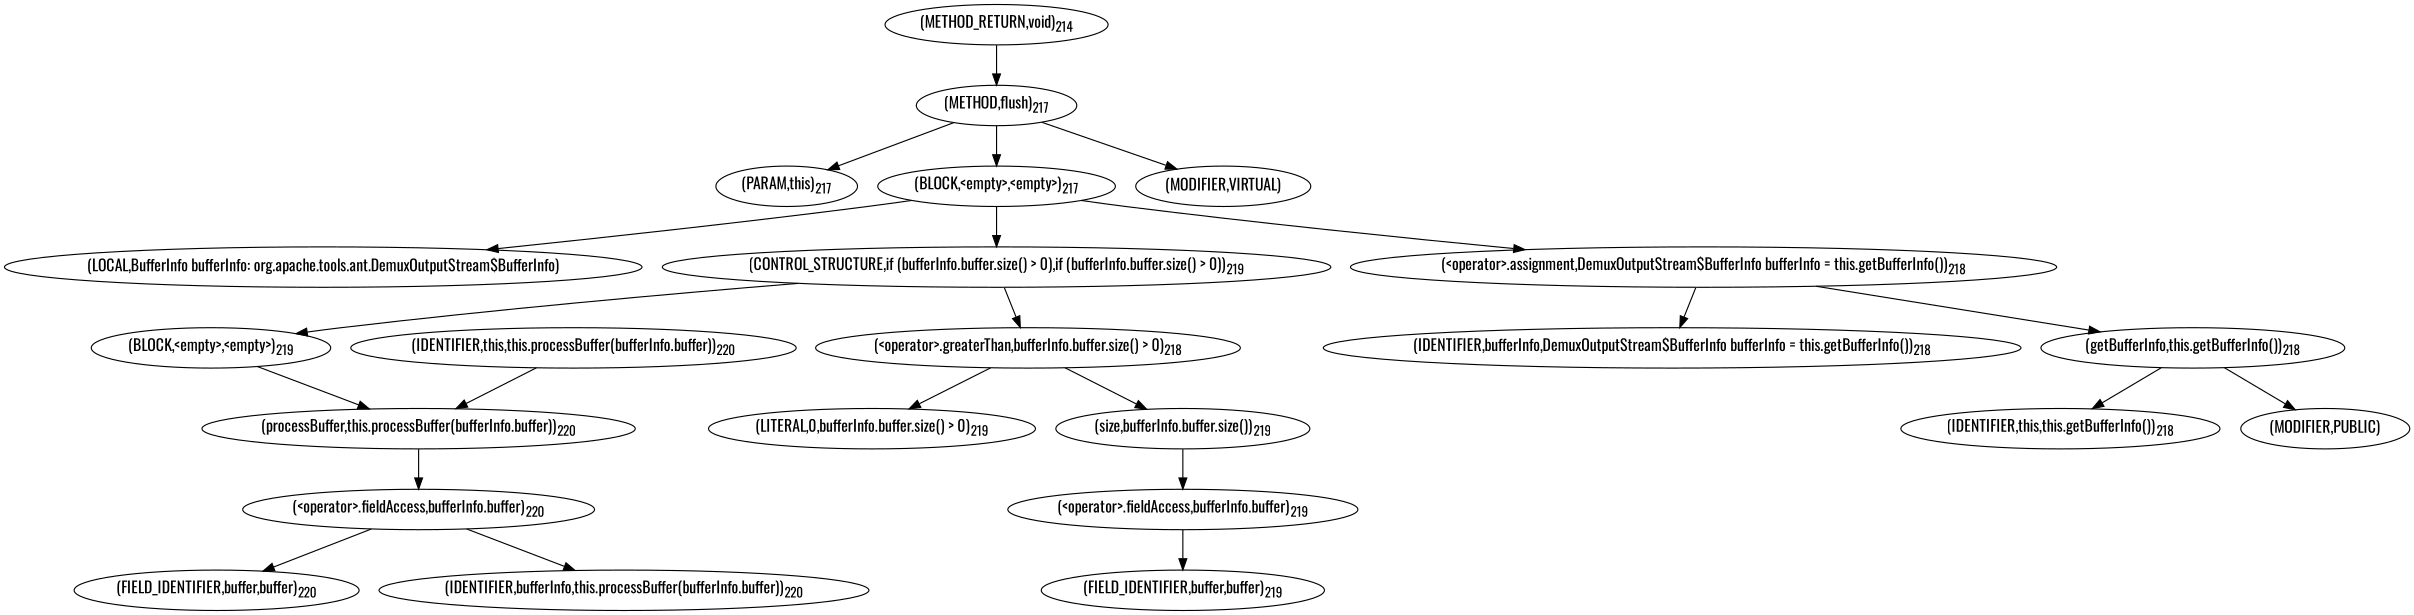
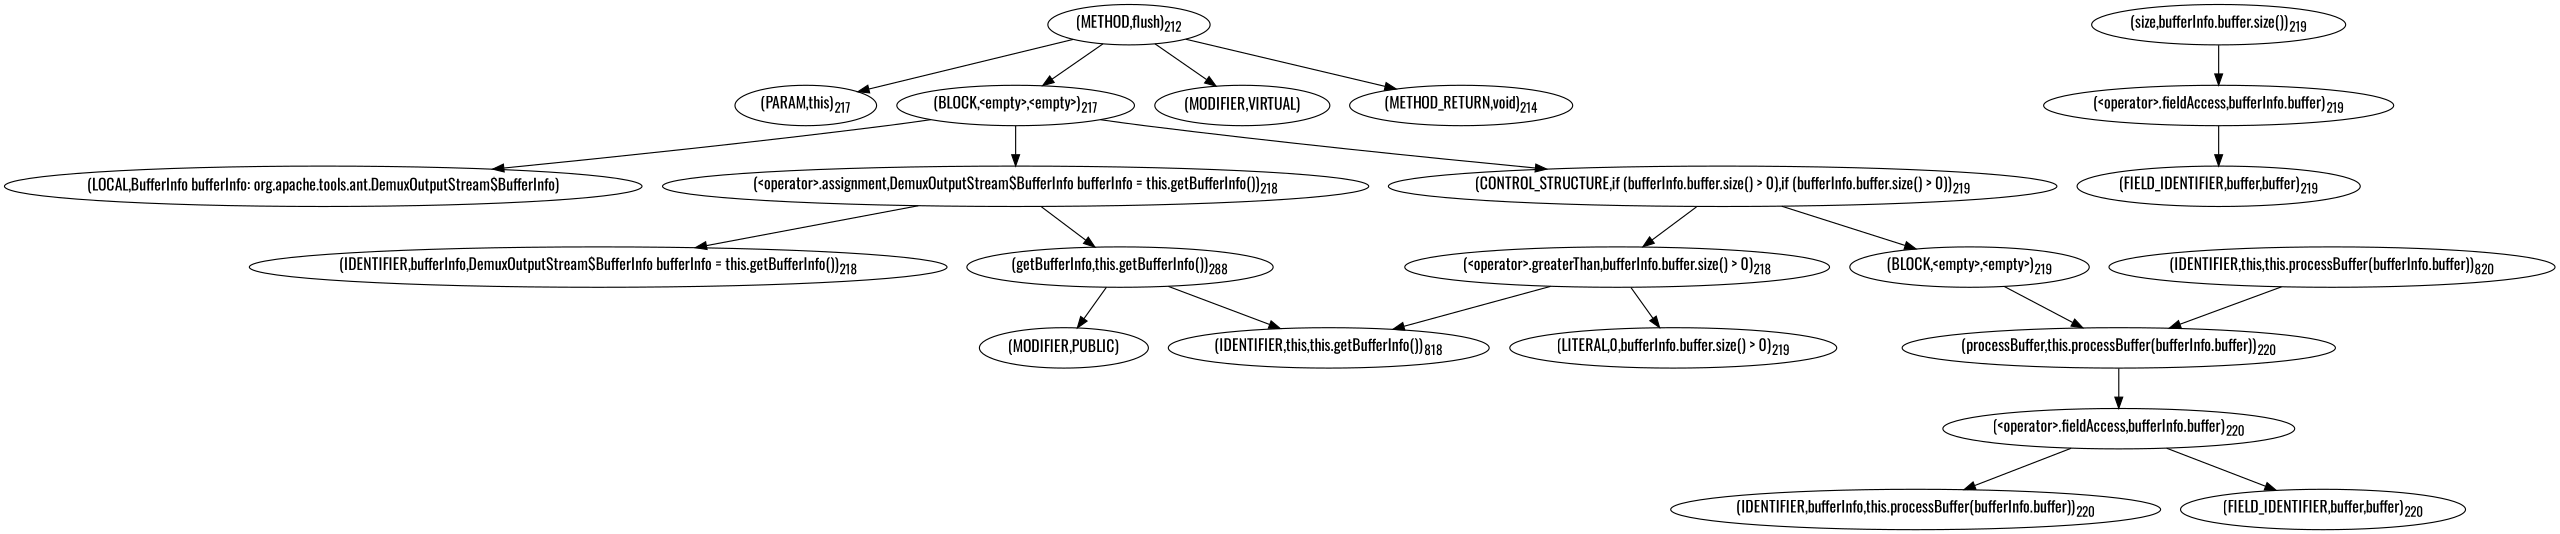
  digraph {
    fontname=Oswald
    node [fontname=Oswald]
    edge [fontname=Oswald]
-   n1 [label=<(METHOD,flush)<SUB>217</SUB>>]
+   n1 [label=<(METHOD,flush)<SUB>212</SUB>>]
    n2 [label=<(PARAM,this)<SUB>217</SUB>>]
    n3 [label=<(BLOCK,&lt;empty&gt;,&lt;empty&gt;)<SUB>217</SUB>>]
    n4 [label=<(MODIFIER,VIRTUAL)>]
    n5 [label=<(METHOD_RETURN,void)<SUB>214</SUB>>]
    n6 [label=<(LOCAL,BufferInfo bufferInfo: org.apache.tools.ant.DemuxOutputStream$BufferInfo)>]
    n7 [label=<(&lt;operator&gt;.assignment,DemuxOutputStream$BufferInfo bufferInfo = this.getBufferInfo())<SUB>218</SUB>>]
    n8 [label=<(CONTROL_STRUCTURE,if (bufferInfo.buffer.size() &gt; 0),if (bufferInfo.buffer.size() &gt; 0))<SUB>219</SUB>>]
    n9 [label=<(MODIFIER,PUBLIC)>]
    n10 [label=<(IDENTIFIER,bufferInfo,DemuxOutputStream$BufferInfo bufferInfo = this.getBufferInfo())<SUB>218</SUB>>]
-   n11 [label=<(getBufferInfo,this.getBufferInfo())<SUB>218</SUB>>]
+   n11 [label=<(getBufferInfo,this.getBufferInfo())<SUB>288</SUB>>]
    n12 [label=<(&lt;operator&gt;.greaterThan,bufferInfo.buffer.size() &gt; 0)<SUB>218</SUB>>]
    n13 [label=<(BLOCK,&lt;empty&gt;,&lt;empty&gt;)<SUB>219</SUB>>]
-   n14 [label=<(IDENTIFIER,this,this.getBufferInfo())<SUB>218</SUB>>]
+   n14 [label=<(IDENTIFIER,this,this.getBufferInfo())<SUB>818</SUB>>]
    n15 [label=<(size,bufferInfo.buffer.size())<SUB>219</SUB>>]
    n16 [label=<(LITERAL,0,bufferInfo.buffer.size() &gt; 0)<SUB>219</SUB>>]
    n17 [label=<(processBuffer,this.processBuffer(bufferInfo.buffer))<SUB>220</SUB>>]
    n18 [label=<(&lt;operator&gt;.fieldAccess,bufferInfo.buffer)<SUB>219</SUB>>]
    n19 [label=<(FIELD_IDENTIFIER,buffer,buffer)<SUB>219</SUB>>]
    n20 [label=<(&lt;operator&gt;.fieldAccess,bufferInfo.buffer)<SUB>220</SUB>>]
-   n21 [label=<(IDENTIFIER,this,this.processBuffer(bufferInfo.buffer))<SUB>220</SUB>>]
+   n21 [label=<(IDENTIFIER,this,this.processBuffer(bufferInfo.buffer))<SUB>820</SUB>>]
    n22 [label=<(IDENTIFIER,bufferInfo,this.processBuffer(bufferInfo.buffer))<SUB>220</SUB>>]
    n23 [label=<(FIELD_IDENTIFIER,buffer,buffer)<SUB>220</SUB>>]
    n1 -> n2
    n1 -> n3
    n1 -> n4
-   n5 -> n1
+   n1 -> n5
    n3 -> n6
    n3 -> n7
    n3 -> n8
    n7 -> n10
    n7 -> n11
    n8 -> n12
    n8 -> n13
    n11 -> n9
    n11 -> n14
-   n12 -> n15
+   n12 -> n14
    n12 -> n16
    n13 -> n17
    n15 -> n18
    n17 -> n20
    n18 -> n19
    n20 -> n22
    n20 -> n23
    n21 -> n17
  }
